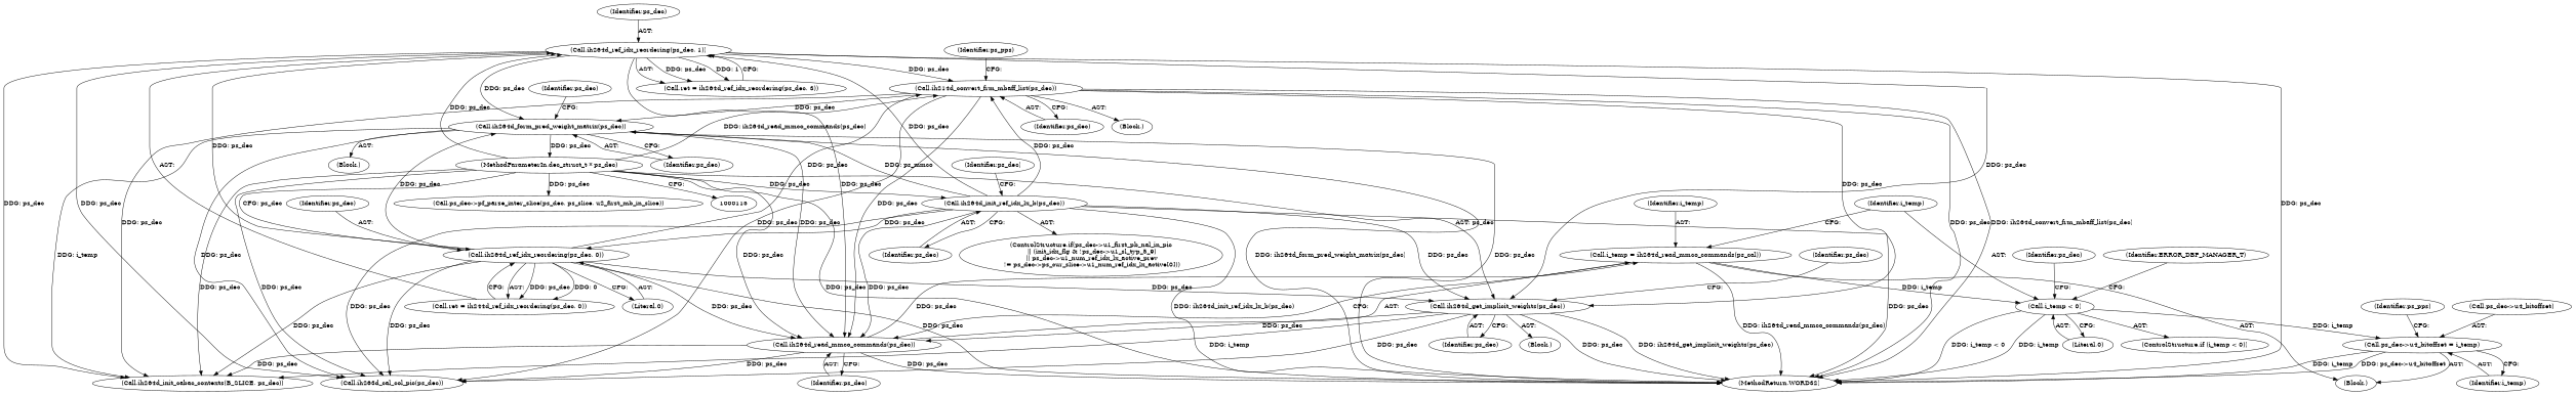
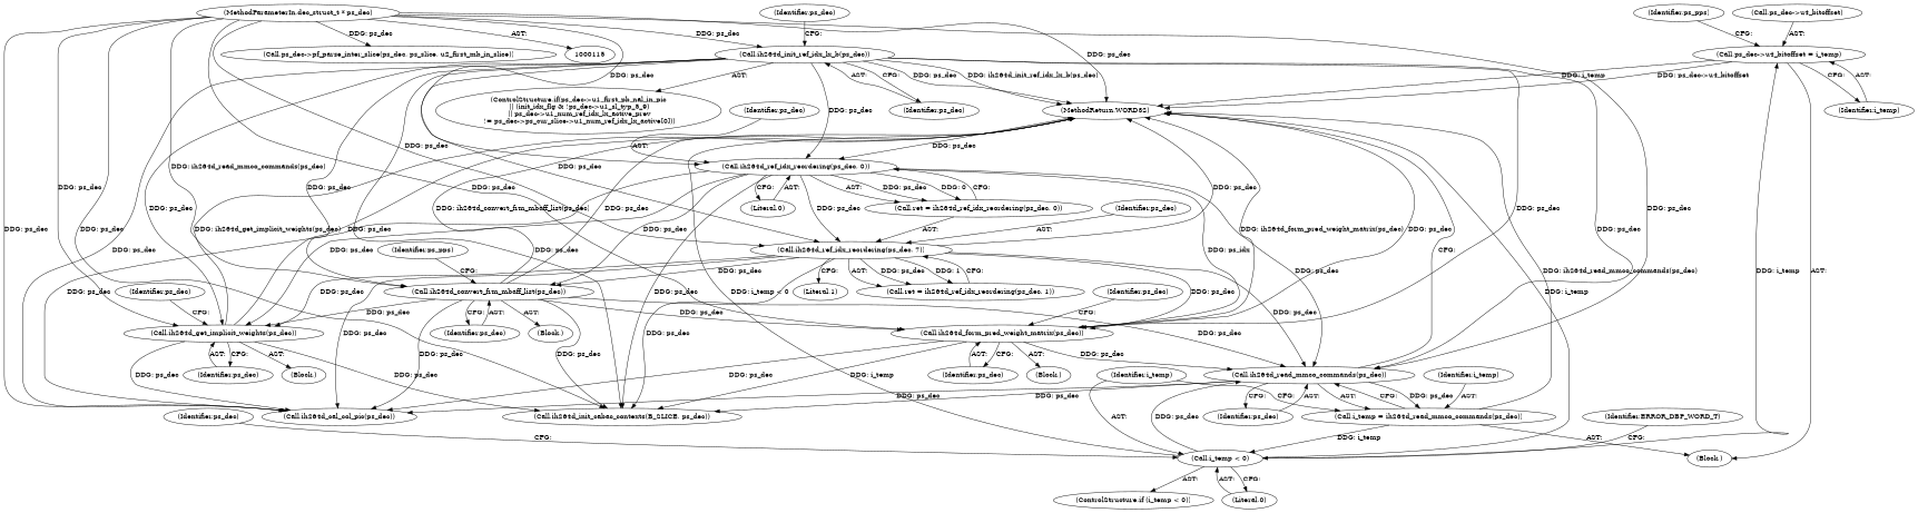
  digraph {
    n1 [label="(Call,ps_dec->u4_bitoffset = i_temp)"]
    n2 [label="(MethodReturn,WORD32)"]
    n3 [label="(Identifier,i_temp)"]
    n4 [label="(Block,)"]
    n5 [label="(Call,i_temp < 0)"]
    n6 [label="(ControlStructure,if (i_temp < 0))"]
    n7 [label="(Literal,0)"]
-   n8 [label="(Call,i_temp = ih264d_read_mmco_commands(ps_cal))"]
+   n8 [label="(Call,i_temp = ih264d_read_mmco_commands(ps_dec))"]
    n9 [label="(Call,ih264d_read_mmco_commands(ps_dec))"]
    n10 [label="(Call,ih264d_init_cabac_contexts(B_SLICE, ps_dec))"]
-   n11 [label="(Call,ih263d_cal_col_pic(ps_dec))"]
+   n11 [label="(Call,ih264d_cal_col_pic(ps_dec))"]
    n12 [label="(Identifier,ps_dec)"]
-   n13 [label="(Call,ih264d_ref_idx_reordering(ps_dec, 1))"]
+   n13 [label="(Call,ih264d_ref_idx_reordering(ps_dec, 7))"]
    n14 [label="(Call,ih264d_get_implicit_weights(ps_dec))"]
-   n15 [label="(Call,ih214d_convert_frm_mbaff_list(ps_dec))"]
+   n15 [label="(Call,ih264d_convert_frm_mbaff_list(ps_dec))"]
    n16 [label="(Call,ih264d_form_pred_weight_matrix(ps_dec))"]
-   n17 [label="(Call,ret = ih264d_ref_idx_reordering(ps_dec, 3))"]
+   n17 [label="(Call,ret = ih264d_ref_idx_reordering(ps_dec, 1))"]
+   n18 [label="(Literal,1)"]
    n19 [label="(Identifier,ps_dec)"]
    n20 [label="(Block,)"]
    n21 [label="(Identifier,ps_dec)"]
    n22 [label="(Block,)"]
    n23 [label="(Identifier,ps_dec)"]
    n24 [label="(Block,)"]
    n25 [label="(Call,ih264d_ref_idx_reordering(ps_dec, 0))"]
-   n26 [label="(Call,ret = ih244d_ref_idx_reordering(ps_dec, 0))"]
+   n26 [label="(Call,ret = ih264d_ref_idx_reordering(ps_dec, 0))"]
    n27 [label="(Literal,0)"]
    n28 [label="(Call,ih264d_init_ref_idx_lx_b(ps_dec))"]
    n29 [label="(Identifier,ps_dec)"]
    n30 [label="(ControlStructure,if(ps_dec->u1_first_pb_nal_in_pic\n || (init_idx_flg & !ps_dec->u1_sl_typ_5_9)\n || ps_dec->u1_num_ref_idx_lx_active_prev\n != ps_dec->ps_cur_slice->u1_num_ref_idx_lx_active[0]))"]
    n31 [label="(MethodParameterIn,dec_struct_t * ps_dec)"]
    n32 [label="(Call,ps_dec->pf_parse_inter_slice(ps_dec, ps_slice, u2_first_mb_in_slice))"]
    1000115
    n34 [label="(Identifier,ps_dec)"]
    n35 [label="(Call,ps_dec->u4_bitoffset)"]
    n36 [label="(Identifier,ps_pps)"]
    n37 [label="(Identifier,i_temp)"]
    n38 [label="(Identifier,ps_dec)"]
    n39 [label="(Identifier,ps_pps)"]
    n40 [label="(Identifier,ps_dec)"]
    n41 [label="(Identifier,i_temp)"]
-   n42 [label="(Identifier,ERROR_DBP_MANAGER_T)"]
+   n42 [label="(Identifier,ERROR_DBP_WORD_T)"]
    n43 [label="(Identifier,ps_dec)"]
    n44 [label="(Identifier,ps_dec)"]
    n45 [label="(Identifier,ps_dec)"]
    n1 -> n2 [label="DDG: i_temp"]
    n1 -> n2 [label="DDG: ps_dec->u4_bitoffset"]
    n1 -> n3 [label="CFG: "]
    n1 -> n4 [label="AST: "]
    n3 -> n1 [label="AST: "]
    n5 -> n1 [label="DDG: i_temp"]
    n5 -> n2 [label="DDG: i_temp < 0"]
    n5 -> n2 [label="DDG: i_temp"]
    n5 -> n6 [label="AST: "]
    n5 -> n7 [label="CFG: "]
    n7 -> n5 [label="AST: "]
    n8 -> n2 [label="DDG: ih264d_read_mmco_commands(ps_dec)"]
    n8 -> n4 [label="AST: "]
    n8 -> n5 [label="DDG: i_temp"]
    n8 -> n9 [label="CFG: "]
-   n9 -> n2 [label="DDG: ps_dec"]
+   n9 -> n2 [label="CFG: "]
    n9 -> n8 [label="AST: "]
    n9 -> n8 [label="DDG: ps_dec"]
    n9 -> n10 [label="DDG: ps_dec"]
    n9 -> n11 [label="DDG: ps_dec"]
    n9 -> n12 [label="CFG: "]
    n12 -> n9 [label="AST: "]
    n13 -> n2 [label="DDG: ps_dec"]
    n13 -> n9 [label="DDG: ps_dec"]
    n13 -> n10 [label="DDG: ps_dec"]
    n13 -> n11 [label="DDG: ps_dec"]
    n13 -> n14 [label="DDG: ps_dec"]
    n13 -> n15 [label="DDG: ps_dec"]
    n13 -> n16 [label="DDG: ps_dec"]
    n13 -> n17 [label="AST: "]
    n13 -> n17 [label="DDG: ps_dec"]
    n13 -> n17 [label="DDG: 1"]
+   n13 -> n18 [label="CFG: "]
    n14 -> n2 [label="DDG: ps_dec"]
    n14 -> n2 [label="DDG: ih264d_get_implicit_weights(ps_dec)"]
-   n14 -> n9 [label="DDG: ps_dec"]
-   n14 -> n10 [label="DDG: i_temp"]
+   n5 -> n9 [label="DDG: ps_dec"]
+   n14 -> n10 [label="DDG: ps_dec"]
    n14 -> n11 [label="DDG: ps_dec"]
    n14 -> n19 [label="CFG: "]
    n14 -> n20 [label="AST: "]
    n15 -> n2 [label="DDG: ps_dec"]
    n15 -> n2 [label="DDG: ih264d_convert_frm_mbaff_list(ps_dec)"]
    n15 -> n9 [label="DDG: ps_dec"]
    n15 -> n10 [label="DDG: ps_dec"]
    n15 -> n11 [label="DDG: ps_dec"]
    n15 -> n14 [label="DDG: ps_dec"]
    n15 -> n16 [label="DDG: ps_dec"]
    n15 -> n21 [label="CFG: "]
    n15 -> n22 [label="AST: "]
    n16 -> n2 [label="DDG: ih264d_form_pred_weight_matrix(ps_dec)"]
    n16 -> n2 [label="DDG: ps_dec"]
    n16 -> n9 [label="DDG: ps_dec"]
    n16 -> n10 [label="DDG: i_temp"]
    n16 -> n11 [label="DDG: ps_dec"]
    n16 -> n23 [label="CFG: "]
    n16 -> n24 [label="AST: "]
    n17 -> n13 [label="CFG: "]
    n19 -> n14 [label="AST: "]
    n21 -> n15 [label="AST: "]
    n23 -> n16 [label="AST: "]
-   n25 -> n2 [label="DDG: ps_dec"]
+   n2 -> n25 [label="DDG: ps_dec"]
    n25 -> n9 [label="DDG: ps_dec"]
    n25 -> n10 [label="DDG: ps_dec"]
    n25 -> n11 [label="DDG: ps_dec"]
    n25 -> n13 [label="DDG: ps_dec"]
    n25 -> n14 [label="DDG: ps_dec"]
    n25 -> n15 [label="DDG: ps_dec"]
-   n25 -> n16 [label="DDG: ps_dec"]
+   n25 -> n16 [label="DDG: ps_idx"]
    n25 -> n26 [label="AST: "]
    n25 -> n26 [label="DDG: ps_dec"]
    n25 -> n26 [label="DDG: 0"]
    n25 -> n27 [label="CFG: "]
    n26 -> n13 [label="AST: "]
    n26 -> n25 [label="CFG: "]
    n27 -> n25 [label="AST: "]
    n28 -> n2 [label="DDG: ps_dec"]
    n28 -> n2 [label="DDG: ih264d_init_ref_idx_lx_b(ps_dec)"]
    n28 -> n9 [label="DDG: ps_dec"]
+   n28 -> n10 [label="DDG: ps_dec"]
    n28 -> n11 [label="DDG: ps_dec"]
    n28 -> n13 [label="DDG: ps_dec"]
    n28 -> n14 [label="DDG: ps_dec"]
    n28 -> n15 [label="DDG: ps_dec"]
-   n28 -> n16 [label="DDG: ps_mmco"]
+   n28 -> n16 [label="DDG: ps_dec"]
    n28 -> n25 [label="DDG: ps_dec"]
    n28 -> n29 [label="CFG: "]
    n28 -> n30 [label="AST: "]
    n29 -> n28 [label="AST: "]
    n31 -> n2 [label="DDG: ps_dec"]
    n31 -> n9 [label="DDG: ps_dec"]
    n31 -> n10 [label="DDG: ps_dec"]
    n31 -> n11 [label="DDG: ps_dec"]
    n31 -> n13 [label="DDG: ps_dec"]
-   n31 -> n14 [label="AST: ps_dec"]
+   n31 -> n14 [label="DDG: ps_dec"]
    n31 -> n15 [label="DDG: ih264d_read_mmco_commands(ps_dec)"]
-   n16 -> n31 [label="DDG: ps_dec"]
-   n31 -> n25 [label="CFG: ps_dec"]
+   n31 -> n16 [label="DDG: ps_dec"]
+   n31 -> n25 [label="DDG: ps_dec"]
    n31 -> n28 [label="DDG: ps_dec"]
    n31 -> n32 [label="DDG: ps_dec"]
-   n31 -> 1000115 [label="CFG: "]
+   n31 -> 1000115 [label="AST: "]
    n34 -> n16 [label="CFG: "]
    n35 -> n1 [label="AST: "]
    n36 -> n1 [label="CFG: "]
    n37 -> n5 [label="AST: "]
    n37 -> n8 [label="CFG: "]
    n38 -> n14 [label="CFG: "]
    n39 -> n15 [label="CFG: "]
    n40 -> n25 [label="AST: "]
    n41 -> n8 [label="AST: "]
    n42 -> n5 [label="CFG: "]
    n43 -> n13 [label="AST: "]
    n44 -> n28 [label="CFG: "]
    n45 -> n5 [label="CFG: "]
  }
